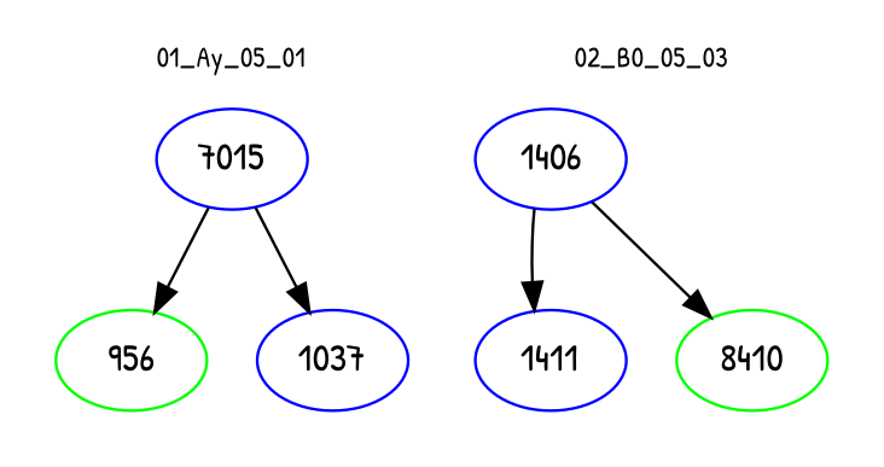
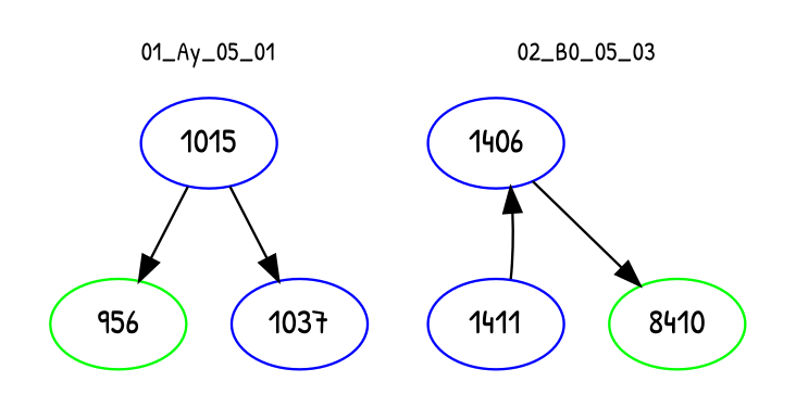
  digraph {
    fontname="Patrick Hand"
    node [color=blue fontname="Patrick Hand"]
    edge [color=black fontname="Patrick Hand"]
-   n1 [label=7015]
+   n1 [label=1015]
    n2 [color=green label=956]
    n3 [label=1037]
    n4 [label=1406]
    n5 [label=1411]
    n6 [color=green label=8410]
    subgraph cluster_1 {
      color=white
      fontsize=10
      label="01_Ay_05_01"
      n1
      n2
      n3
    }
    subgraph cluster_2 {
      color=white
      fontsize=10
      label="02_B0_05_03"
      n4
      n5
      n6
    }
    n1 -> n2
    n1 -> n3
-   n4 -> n5
+   n5 -> n4
    n4 -> n6
  }
